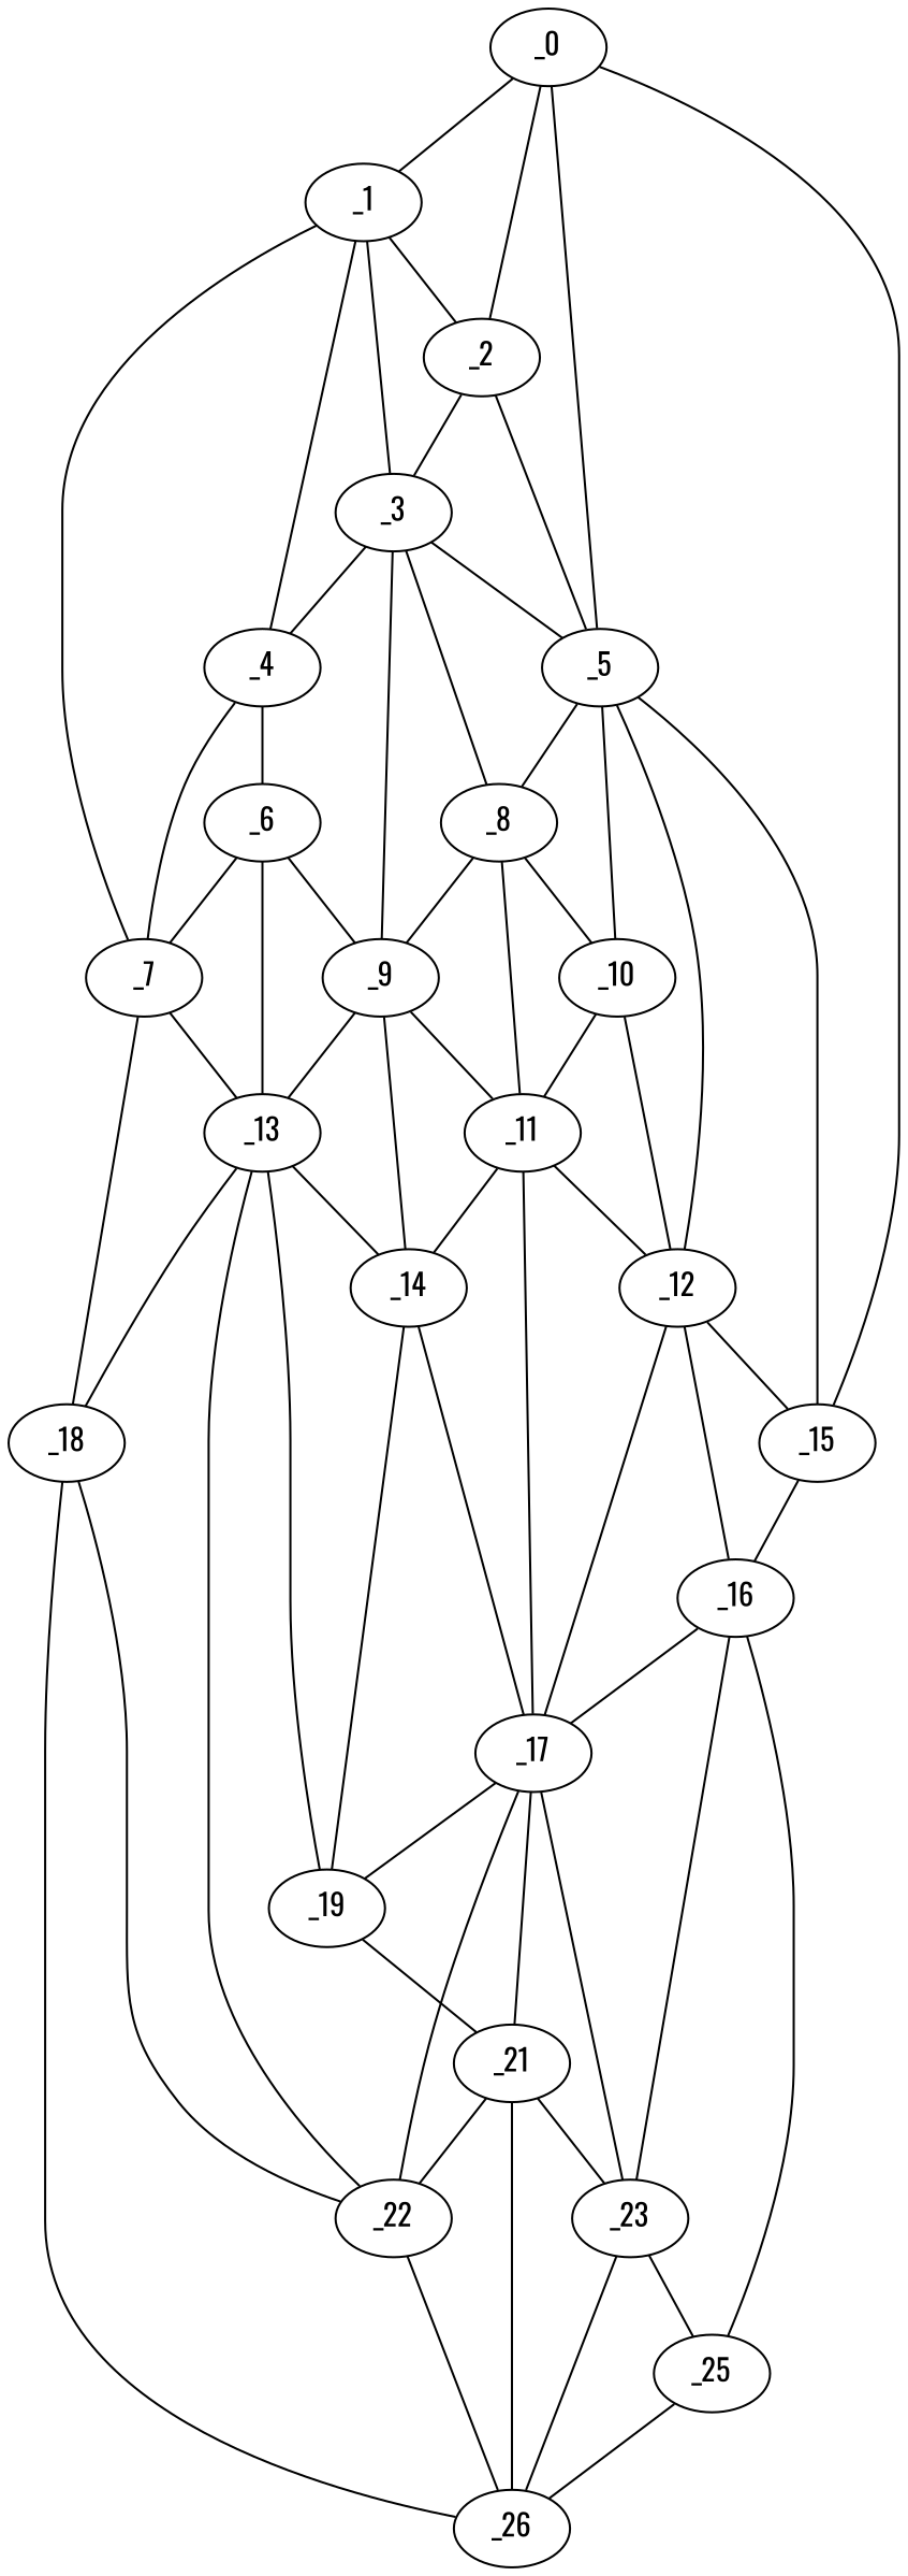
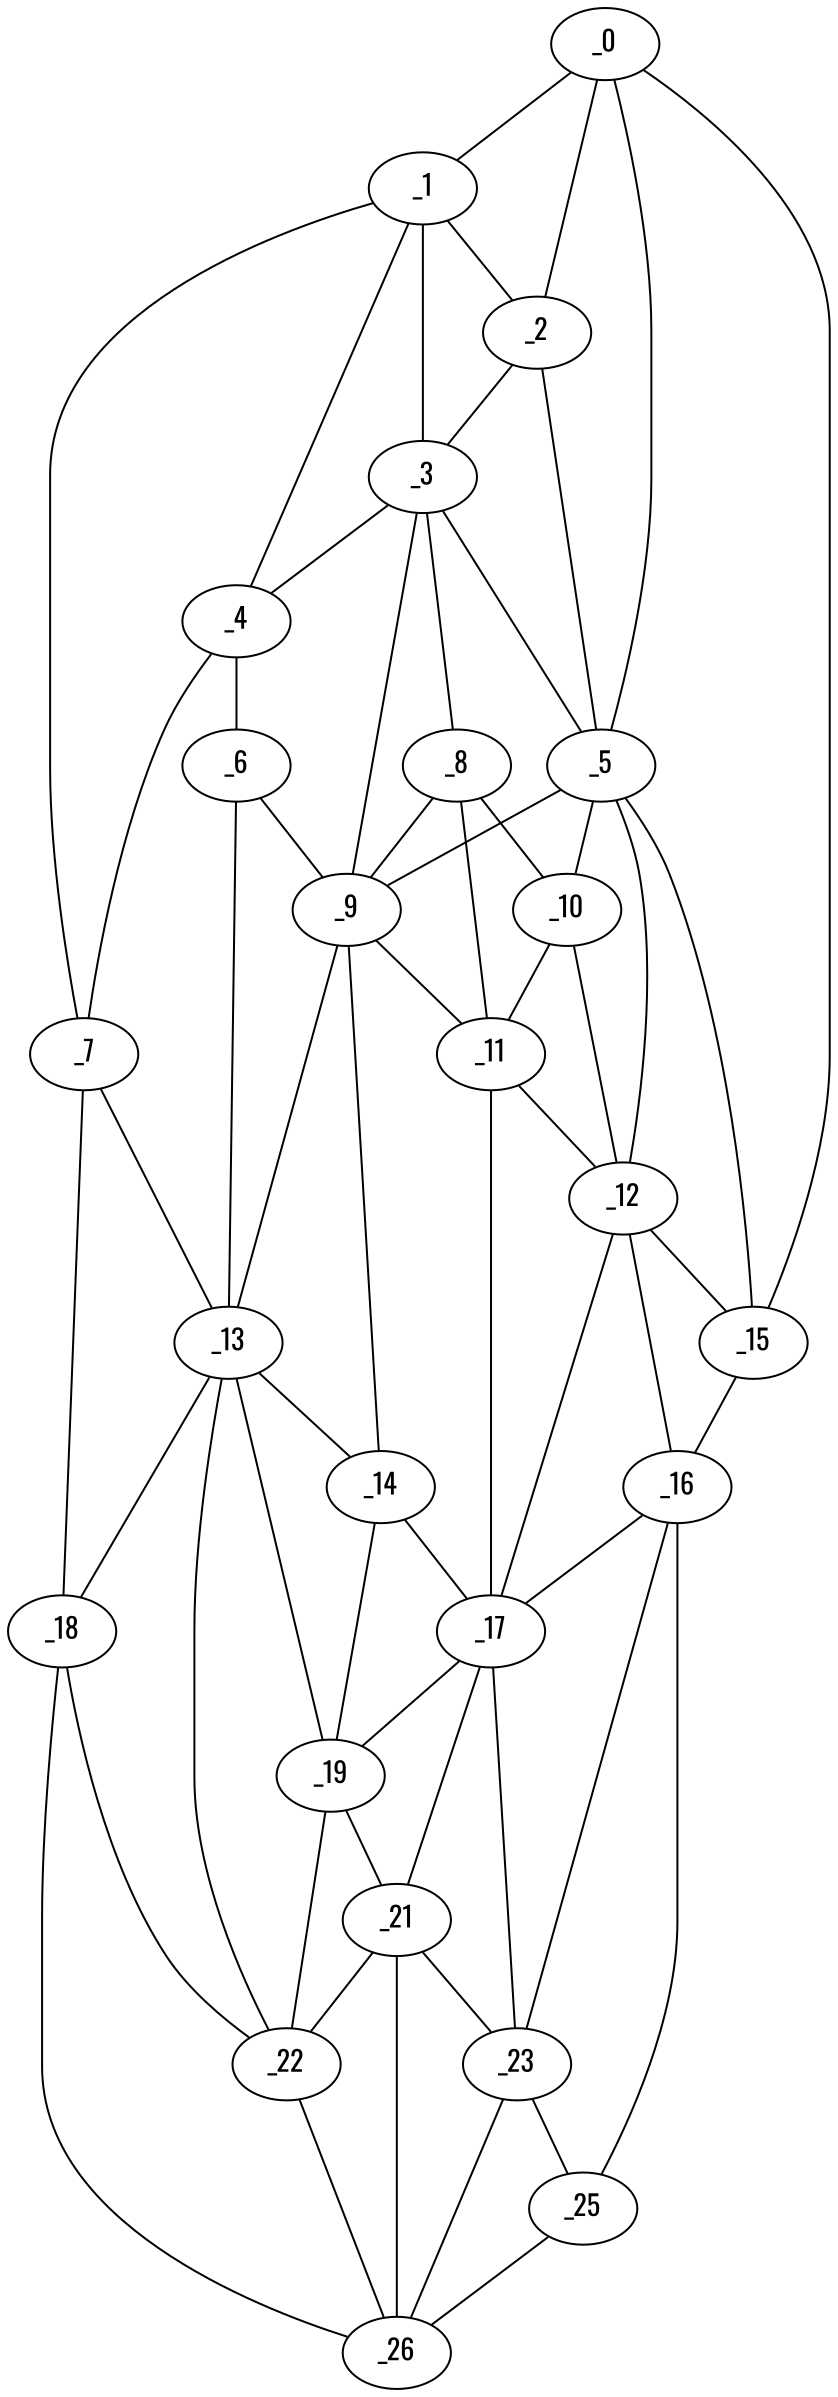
  graph {
    fontname=Oswald
    node [fontname=Oswald x=29 y=89]
    edge [fontname=Oswald valence=2]
    _0 [x=28 y=95]
    _1 [y=78]
    _2
    _5 [x=42 y=92]
    _15 [x=73 y=110]
    _3 [x=35 y=76]
    _4 [x=38 y=68]
    _7 [x=48 y=6]
    _8 [x=49 y=84]
    _10 [x=51]
    _12 [x=67 y=98]
    _16 [x=78 y=101]
    _9 [x=51 y=77]
    _6 [x=46 y=69]
    _13 [x=72 y=60]
    _18 [x=80 y=8]
    _11 [x=65]
    _17 [x=79 y=83]
    _23 [x=93 y=83]
    _25 [x=95 y=101]
    _14 [x=73 y=79]
    _19 [x=80 y=69]
    _22 [x=89 y=48]
    _26 [x=100 y=66]
    _21 [x=87 y=72]
    _0 -- _1 [valence=1]
    _0 -- _2
    _0 -- _5
    _0 -- _15 [valence=1]
    _1 -- _2
    _1 -- _3
    _1 -- _4
    _1 -- _7 [valence=1]
    _2 -- _5
    _2 -- _3
    _5 -- _15 [valence=1]
-   _5 -- _8 [valence=1]
+   _5 -- _9 [valence=1]
    _5 -- _10
    _5 -- _12
    _15 -- _16
    _3 -- _5 [valence=1]
    _3 -- _4
    _3 -- _8
    _3 -- _9 [valence=1]
    _4 -- _7
    _4 -- _6
    _7 -- _13
    _7 -- _18 [valence=1]
    _8 -- _10 [valence=1]
    _8 -- _9
    _8 -- _11 [valence=1]
    _10 -- _12 [valence=1]
    _10 -- _11
    _12 -- _15
    _12 -- _16
    _12 -- _17
    _16 -- _17
    _16 -- _23
    _16 -- _25
    _9 -- _13
    _9 -- _11
    _9 -- _14 [valence=1]
-   _6 -- _7
    _6 -- _9
    _6 -- _13
    _13 -- _18
    _13 -- _14
    _13 -- _19 [valence=1]
    _13 -- _22
    _18 -- _22 [valence=1]
    _18 -- _26 [valence=1]
    _11 -- _12 [valence=1]
    _11 -- _17
-   _11 -- _14
    _17 -- _23 [valence=1]
    _17 -- _19
    _17 -- _21
    _23 -- _25
    _23 -- _26
    _25 -- _26 [valence=1]
    _14 -- _17
    _14 -- _19
-   _17 -- _22 [valence=1]
+   _19 -- _22 [valence=1]
    _19 -- _21 [valence=1]
    _22 -- _26 [valence=1]
    _21 -- _23
    _21 -- _22
    _21 -- _26 [valence=1]
  }
